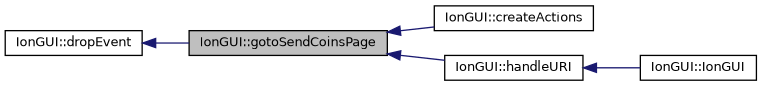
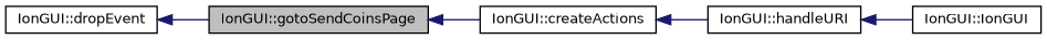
  digraph {
    rankdir=LR
    node [color=black fillcolor=white fontname=Helvetica fontsize=10 shape=record style=filled]
    edge [color=midnightblue dir=back fontname=Helvetica fontsize=10 labelfontname=Helvetica labelfontsize=10 style=solid]
    n1 [fillcolor=grey75 fontcolor=black height=0.2 label="IonGUI::gotoSendCoinsPage" width=0.4]
    n2 [height=0.2 label="IonGUI::createActions" width=0.4]
    n3 [height=0.2 label="IonGUI::handleURI" width=0.4]
    n4 [height=0.2 label="IonGUI::dropEvent" width=0.4]
    n5 [height=0.2 label="IonGUI::IonGUI" width=0.4]
    n1 -> n2
-   n1 -> n3
+   n2 -> n3
    n3 -> n5
    n4 -> n1
  }
